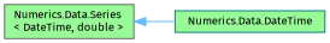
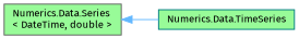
  digraph {
    rankdir=LR
    fontname="Fira Sans"
    node [fillcolor=palegreen fontname="Fira Sans" fontsize=10 shape=box style=filled]
    n1 [color=gray40 height=0.2 label="Numerics.Data.Series\l\< DateTime, double \>" width=0.4]
-   n2 [color=teal height=0.2 label="Numerics.Data.DateTime" width=0.4]
+   n2 [color=teal height=0.2 label="Numerics.Data.TimeSeries" width=0.4]
    n1 -> n2 [color=steelblue1 dir=back fontname="Fira Sans" fontsize=10 labelfontname=Helvetica labelfontsize=10 style=solid]
  }
